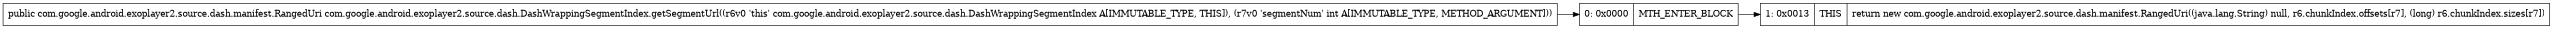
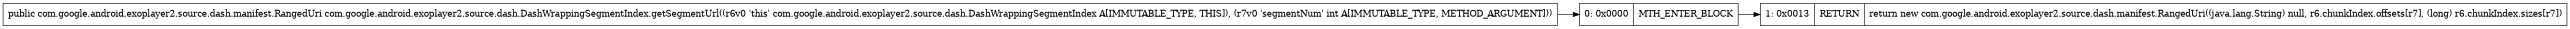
  digraph {
    rankdir=LR
    node [shape=record]
    n1 [label="{0\:\ 0x0000|MTH_ENTER_BLOCK\l}"]
-   n2 [label="{1\:\ 0x0013|THIS\l|return new com.google.android.exoplayer2.source.dash.manifest.RangedUri((java.lang.String) null, r6.chunkIndex.offsets[r7], (long) r6.chunkIndex.sizes[r7])\l}"]
+   n2 [label="{1\:\ 0x0013|RETURN\l|return new com.google.android.exoplayer2.source.dash.manifest.RangedUri((java.lang.String) null, r6.chunkIndex.offsets[r7], (long) r6.chunkIndex.sizes[r7])\l}"]
    n3 [label="{public com.google.android.exoplayer2.source.dash.manifest.RangedUri com.google.android.exoplayer2.source.dash.DashWrappingSegmentIndex.getSegmentUrl((r6v0 'this' com.google.android.exoplayer2.source.dash.DashWrappingSegmentIndex A[IMMUTABLE_TYPE, THIS]), (r7v0 'segmentNum' int A[IMMUTABLE_TYPE, METHOD_ARGUMENT])) }"]
    n1 -> n2
    n3 -> n1
  }
